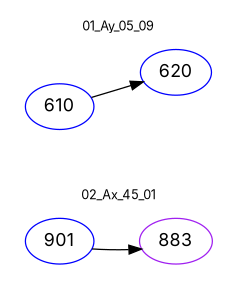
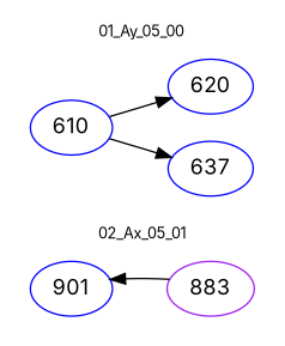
  digraph {
    fontname=Inter
    rankdir=LR
    node [color=blue fontname=Inter]
    edge [color=black fontname=Inter]
    n1 [label=901]
    n2 [color=purple label=883]
    n3 [label=610]
+   n4 [label=637]
    n5 [label=620]
    subgraph cluster_1 {
      color=white
      fontsize=10
-     label="02_Ax_45_01"
+     label="02_Ax_05_01"
      n1
      n2
    }
    subgraph cluster_2 {
      color=white
      fontsize=10
-     label="01_Ay_05_09"
+     label="01_Ay_05_00"
      n3
+     n4
      n5
    }
-   n1 -> n2
+   n2 -> n1
+   n3 -> n4
    n3 -> n5
  }
